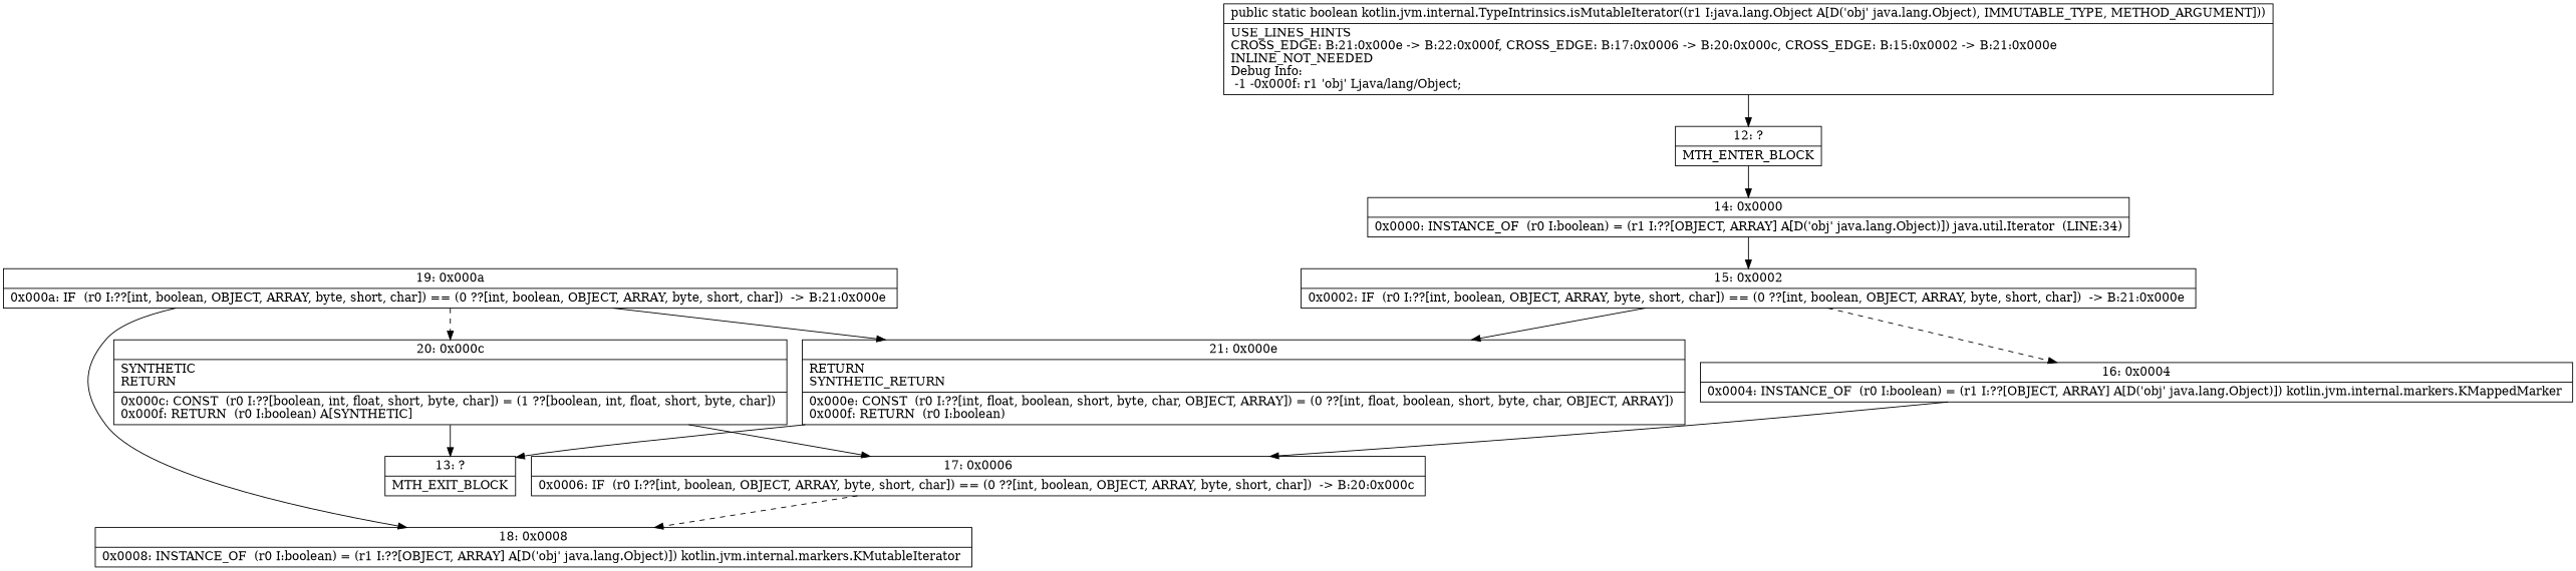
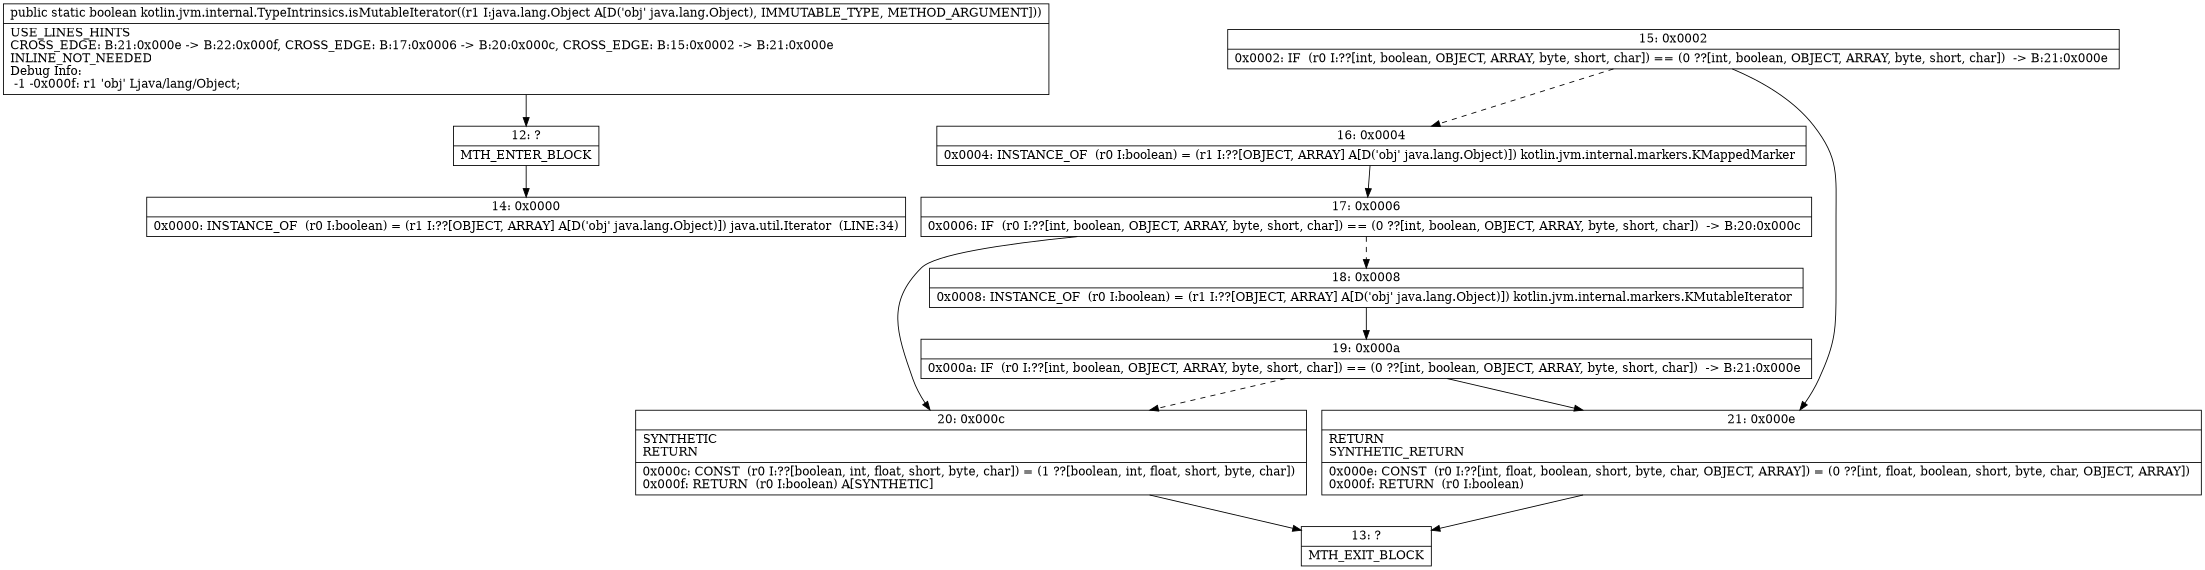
  digraph {
    node [shape=record]
    n1 [label="{12\:\ ?|MTH_ENTER_BLOCK\l}"]
    n2 [label="{14\:\ 0x0000|0x0000: INSTANCE_OF  (r0 I:boolean) = (r1 I:??[OBJECT, ARRAY] A[D('obj' java.lang.Object)]) java.util.Iterator  (LINE:34)\l}"]
    n3 [label="{15\:\ 0x0002|0x0002: IF  (r0 I:??[int, boolean, OBJECT, ARRAY, byte, short, char]) == (0 ??[int, boolean, OBJECT, ARRAY, byte, short, char])  \-\> B:21:0x000e \l}"]
    n4 [label="{16\:\ 0x0004|0x0004: INSTANCE_OF  (r0 I:boolean) = (r1 I:??[OBJECT, ARRAY] A[D('obj' java.lang.Object)]) kotlin.jvm.internal.markers.KMappedMarker \l}"]
    n5 [label="{21\:\ 0x000e|RETURN\lSYNTHETIC_RETURN\l|0x000e: CONST  (r0 I:??[int, float, boolean, short, byte, char, OBJECT, ARRAY]) = (0 ??[int, float, boolean, short, byte, char, OBJECT, ARRAY]) \l0x000f: RETURN  (r0 I:boolean) \l}"]
    n6 [label="{17\:\ 0x0006|0x0006: IF  (r0 I:??[int, boolean, OBJECT, ARRAY, byte, short, char]) == (0 ??[int, boolean, OBJECT, ARRAY, byte, short, char])  \-\> B:20:0x000c \l}"]
    n7 [label="{13\:\ ?|MTH_EXIT_BLOCK\l}"]
    n8 [label="{18\:\ 0x0008|0x0008: INSTANCE_OF  (r0 I:boolean) = (r1 I:??[OBJECT, ARRAY] A[D('obj' java.lang.Object)]) kotlin.jvm.internal.markers.KMutableIterator \l}"]
    n9 [label="{20\:\ 0x000c|SYNTHETIC\lRETURN\l|0x000c: CONST  (r0 I:??[boolean, int, float, short, byte, char]) = (1 ??[boolean, int, float, short, byte, char]) \l0x000f: RETURN  (r0 I:boolean) A[SYNTHETIC]\l}"]
    n10 [label="{19\:\ 0x000a|0x000a: IF  (r0 I:??[int, boolean, OBJECT, ARRAY, byte, short, char]) == (0 ??[int, boolean, OBJECT, ARRAY, byte, short, char])  \-\> B:21:0x000e \l}"]
    n11 [label="{public static boolean kotlin.jvm.internal.TypeIntrinsics.isMutableIterator((r1 I:java.lang.Object A[D('obj' java.lang.Object), IMMUTABLE_TYPE, METHOD_ARGUMENT]))  | USE_LINES_HINTS\lCROSS_EDGE: B:21:0x000e \-\> B:22:0x000f, CROSS_EDGE: B:17:0x0006 \-\> B:20:0x000c, CROSS_EDGE: B:15:0x0002 \-\> B:21:0x000e\lINLINE_NOT_NEEDED\lDebug Info:\l  \-1 \-0x000f: r1 'obj' Ljava\/lang\/Object;\l}"]
    n1 -> n2
-   n2 -> n3
    n3 -> n4 [style=dashed]
    n3 -> n5
    n4 -> n6
    n5 -> n7
    n6 -> n8 [style=dashed]
-   n9 -> n6
-   n10 -> n8
+   n6 -> n9
+   n8 -> n10
    n9 -> n7
    n10 -> n5
    n10 -> n9 [style=dashed]
    n11 -> n1
  }
